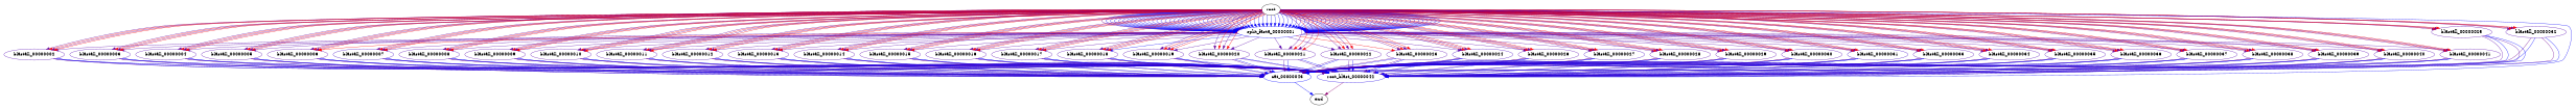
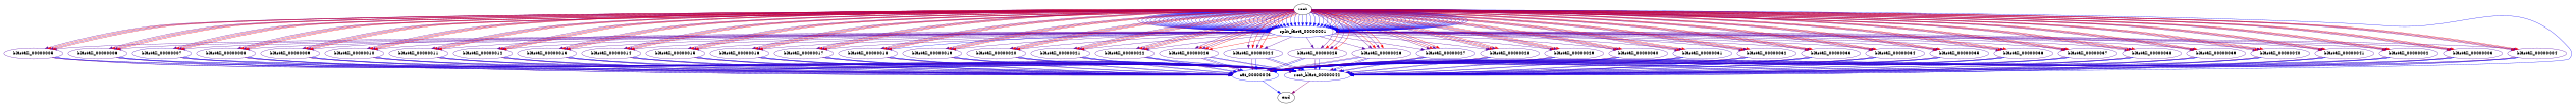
  digraph {
    node [color="#5500AA"]
    edge [color="#0700F8"]
    split_fasta_00000001 [color="#0300FC"]
    blastall_00000002 [color="#4E00B1"]
    blastall_00000003 [color="#4E00B1"]
    blastall_00000004 [color="#5100AE"]
    blastall_00000005 [color="#5300AC"]
    blastall_00000006
    blastall_00000007 [color="#3B00C4"]
    blastall_00000008 [color="#5000AF"]
    blastall_00000009 [color="#5400AB"]
    blastall_00000010
    blastall_00000011 [color="#4F00B0"]
    blastall_00000012 [color="#4E00B1"]
    blastall_00000013 [color="#5000AF"]
    blastall_00000014
    blastall_00000015
    blastall_00000016 [color="#5100AE"]
    blastall_00000017 [color="#5200AD"]
    blastall_00000018 [color="#5100AE"]
    blastall_00000019 [color="#5100AE"]
    blastall_00000020 [color="#5300AC"]
    blastall_00000021 [color="#5200AD"]
    blastall_00000022 [color="#5600A9"]
    blastall_00000023 [color="#5200AD"]
    blastall_00000024 [color="#4100BE"]
    blastall_00000025 [color="#5600A9"]
    blastall_00000026 [color="#5300AC"]
    blastall_00000027 [color="#3F00C0"]
    blastall_00000028
    blastall_00000029 [color="#5600A9"]
    blastall_00000030 [color="#4F00B0"]
    blastall_00000031 [color="#3B00C4"]
    blastall_00000032 [color="#5100AE"]
    blastall_00000033 [color="#5000AF"]
    blastall_00000034 [color="#4C00B3"]
    blastall_00000035 [color="#4D00B2"]
    blastall_00000036 [color="#5300AC"]
    blastall_00000037 [color="#5000AF"]
    blastall_00000038 [color="#5400AB"]
    blastall_00000039 [color="#5300AC"]
    blastall_00000040 [color="#4F00B0"]
    blastall_00000041
    n42 [color="#1D00E2" label=root_blast_00000042]
    cat_00000043 [color="#0000FF"]
    n44 [label=end color=""]
    n45 [label=root color=""]
    split_fasta_00000001 -> blastall_00000002 [color="#5600A9"]
    split_fasta_00000001 -> blastall_00000003 [color="#5600A9"]
    split_fasta_00000001 -> blastall_00000004 [color="#5600A9"]
    split_fasta_00000001 -> blastall_00000005 [color="#5600A9"]
-   split_fasta_00000001 -> blastall_00000006 [color="#FE0001"]
+   split_fasta_00000001 -> blastall_00000006 [color="#5600A9"]
    split_fasta_00000001 -> blastall_00000007 [color="#5600A9"]
    split_fasta_00000001 -> blastall_00000008 [color="#5600A9"]
    split_fasta_00000001 -> blastall_00000009 [color="#5600A9"]
    split_fasta_00000001 -> blastall_00000010 [color="#5600A9"]
    split_fasta_00000001 -> blastall_00000011 [color="#5600A9"]
    split_fasta_00000001 -> blastall_00000012 [color="#5600A9"]
    split_fasta_00000001 -> blastall_00000013 [color="#5600A9"]
    split_fasta_00000001 -> blastall_00000014 [color="#5600A9"]
    split_fasta_00000001 -> blastall_00000015 [color="#5600A9"]
    split_fasta_00000001 -> blastall_00000016 [color="#5600A9"]
    split_fasta_00000001 -> blastall_00000017 [color="#5600A9"]
    split_fasta_00000001 -> blastall_00000018
    split_fasta_00000001 -> blastall_00000019 [color="#5600A9"]
    split_fasta_00000001 -> blastall_00000020 [color="#5600A9"]
    split_fasta_00000001 -> blastall_00000021 [color="#5600A9"]
    split_fasta_00000001 -> blastall_00000022 [color="#5600A9"]
    split_fasta_00000001 -> blastall_00000023 [color="#F70008"]
    split_fasta_00000001 -> blastall_00000024 [color="#5600A9"]
+   split_fasta_00000001 -> blastall_00000025 [color="#5600A9"]
    split_fasta_00000001 -> blastall_00000026 [color="#5600A9"]
    split_fasta_00000001 -> blastall_00000027 [color="#5600A9"]
    split_fasta_00000001 -> blastall_00000028 [color="#5600A9"]
    split_fasta_00000001 -> blastall_00000029 [color="#5600A9"]
    split_fasta_00000001 -> blastall_00000030 [color="#5600A9"]
    split_fasta_00000001 -> blastall_00000031 [color="#5600A9"]
+   split_fasta_00000001 -> blastall_00000032 [color="#5600A9"]
    split_fasta_00000001 -> blastall_00000033 [color="#5600A9"]
    split_fasta_00000001 -> blastall_00000034 [color="#5600A9"]
    split_fasta_00000001 -> blastall_00000035 [color="#5600A9"]
    split_fasta_00000001 -> blastall_00000036 [color="#5600A9"]
    split_fasta_00000001 -> blastall_00000037 [color="#5600A9"]
    split_fasta_00000001 -> blastall_00000038 [color="#5600A9"]
    split_fasta_00000001 -> blastall_00000039 [color="#5600A9"]
    split_fasta_00000001 -> blastall_00000040 [color="#5600A9"]
    split_fasta_00000001 -> blastall_00000041 [color="#5600A9"]
    blastall_00000002 -> n42 [color="#5600A9"]
    blastall_00000002 -> n42 [color="#0000FF"]
    blastall_00000002 -> cat_00000043 [color="#5600A9"]
    blastall_00000002 -> cat_00000043 [color="#0000FF"]
    blastall_00000003 -> n42 [color="#64009B"]
    blastall_00000003 -> n42 [color="#0000FF"]
    blastall_00000003 -> cat_00000043 [color="#64009B"]
    blastall_00000003 -> cat_00000043 [color="#0000FF"]
    blastall_00000004 -> n42 [color="#660099"]
    blastall_00000004 -> n42 [color="#0000FF"]
    blastall_00000004 -> cat_00000043 [color="#660099"]
    blastall_00000004 -> cat_00000043 [color="#0000FF"]
    blastall_00000005 -> n42 [color="#6D0092"]
    blastall_00000005 -> n42 [color="#0000FF"]
    blastall_00000005 -> cat_00000043 [color="#6D0092"]
    blastall_00000005 -> cat_00000043 [color="#0000FF"]
    blastall_00000006 -> n42 [color="#5500AA"]
    blastall_00000006 -> n42 [color="#0000FF"]
    blastall_00000006 -> cat_00000043 [color="#5500AA"]
    blastall_00000006 -> cat_00000043 [color="#0000FF"]
    blastall_00000007 -> n42 [color="#5500AA"]
    blastall_00000007 -> n42 [color="#0000FF"]
    blastall_00000007 -> cat_00000043 [color="#5500AA"]
    blastall_00000007 -> cat_00000043 [color="#0000FF"]
    blastall_00000008 -> n42 [color="#690096"]
    blastall_00000008 -> n42 [color="#0000FF"]
    blastall_00000008 -> cat_00000043 [color="#690096"]
    blastall_00000008 -> cat_00000043 [color="#0000FF"]
    blastall_00000009 -> n42 [color="#690096"]
    blastall_00000009 -> n42 [color="#0000FF"]
    blastall_00000009 -> cat_00000043 [color="#690096"]
    blastall_00000009 -> cat_00000043 [color="#0000FF"]
    blastall_00000010 -> n42 [color="#6C0093"]
    blastall_00000010 -> n42 [color="#0000FF"]
    blastall_00000010 -> cat_00000043 [color="#6C0093"]
    blastall_00000010 -> cat_00000043 [color="#0000FF"]
    blastall_00000011 -> n42 [color="#6A0095"]
    blastall_00000011 -> n42 [color="#0000FF"]
    blastall_00000011 -> cat_00000043 [color="#6A0095"]
    blastall_00000011 -> cat_00000043 [color="#0000FF"]
    blastall_00000012 -> n42 [color="#6E0091"]
    blastall_00000012 -> n42 [color="#0000FF"]
    blastall_00000012 -> cat_00000043 [color="#6E0091"]
    blastall_00000012 -> cat_00000043 [color="#0000FF"]
    blastall_00000013 -> n42 [color="#5B00A4"]
    blastall_00000013 -> n42 [color="#0000FF"]
    blastall_00000013 -> cat_00000043 [color="#5B00A4"]
    blastall_00000013 -> cat_00000043 [color="#0000FF"]
    blastall_00000014 -> n42 [color="#62009D"]
    blastall_00000014 -> n42 [color="#0000FF"]
    blastall_00000014 -> cat_00000043 [color="#62009D"]
    blastall_00000014 -> cat_00000043 [color="#0000FF"]
    blastall_00000015 -> n42 [color="#670098"]
    blastall_00000015 -> n42 [color="#0000FF"]
    blastall_00000015 -> cat_00000043 [color="#670098"]
    blastall_00000015 -> cat_00000043 [color="#0000FF"]
    blastall_00000016 -> n42 [color="#5500AA"]
    blastall_00000016 -> n42 [color="#0000FF"]
    blastall_00000016 -> cat_00000043 [color="#5500AA"]
    blastall_00000016 -> cat_00000043 [color="#0000FF"]
    blastall_00000017 -> n42 [color="#5500AA"]
    blastall_00000017 -> n42 [color="#0000FF"]
    blastall_00000017 -> cat_00000043 [color="#5500AA"]
    blastall_00000017 -> cat_00000043 [color="#0000FF"]
    blastall_00000018 -> n42 [color="#690096"]
    blastall_00000018 -> n42 [color="#0000FF"]
    blastall_00000018 -> cat_00000043 [color="#690096"]
    blastall_00000018 -> cat_00000043 [color="#0000FF"]
    blastall_00000019 -> n42 [color="#6B0094"]
    blastall_00000019 -> n42 [color="#0000FF"]
    blastall_00000019 -> cat_00000043 [color="#6B0094"]
    blastall_00000019 -> cat_00000043 [color="#0000FF"]
    blastall_00000020 -> n42 [color="#60009F"]
    blastall_00000020 -> n42 [color="#0000FF"]
    blastall_00000020 -> cat_00000043 [color="#60009F"]
    blastall_00000020 -> cat_00000043 [color="#0000FF"]
    blastall_00000021 -> n42 [color="#5500AA"]
    blastall_00000021 -> n42 [color="#0000FF"]
    blastall_00000021 -> cat_00000043 [color="#5500AA"]
    blastall_00000021 -> cat_00000043 [color="#0000FF"]
    blastall_00000022 -> n42 [color="#5500AA"]
    blastall_00000022 -> n42 [color="#0000FF"]
    blastall_00000022 -> cat_00000043 [color="#5500AA"]
    blastall_00000022 -> cat_00000043 [color="#0000FF"]
    blastall_00000023 -> n42 [color="#6B0094"]
    blastall_00000023 -> n42 [color="#0000FF"]
    blastall_00000023 -> cat_00000043 [color="#6B0094"]
    blastall_00000023 -> cat_00000043 [color="#0000FF"]
    blastall_00000024 -> n42 [color="#61009E"]
    blastall_00000024 -> n42 [color="#0000FF"]
    blastall_00000024 -> cat_00000043 [color="#61009E"]
    blastall_00000024 -> cat_00000043 [color="#0000FF"]
    blastall_00000025 -> n42 [color="#5500AA"]
    blastall_00000025 -> n42 [color="#0000FF"]
    blastall_00000025 -> cat_00000043 [color="#5500AA"]
    blastall_00000025 -> cat_00000043 [color="#0000FF"]
    blastall_00000026 -> n42 [color="#6C0093"]
    blastall_00000026 -> n42 [color="#0000FF"]
    blastall_00000026 -> cat_00000043 [color="#6C0093"]
    blastall_00000026 -> cat_00000043 [color="#0000FF"]
    blastall_00000027 -> n42 [color="#670098"]
    blastall_00000027 -> n42 [color="#0000FF"]
    blastall_00000027 -> cat_00000043 [color="#670098"]
    blastall_00000027 -> cat_00000043 [color="#0000FF"]
    blastall_00000028 -> n42 [color="#6B0094"]
    blastall_00000028 -> n42 [color="#0000FF"]
    blastall_00000028 -> cat_00000043 [color="#6B0094"]
    blastall_00000028 -> cat_00000043 [color="#0000FF"]
    blastall_00000029 -> n42 [color="#5F00A0"]
    blastall_00000029 -> n42 [color="#0000FF"]
    blastall_00000029 -> cat_00000043 [color="#5F00A0"]
    blastall_00000029 -> cat_00000043 [color="#0000FF"]
    blastall_00000030 -> n42 [color="#6C0093"]
    blastall_00000030 -> n42 [color="#0000FF"]
    blastall_00000030 -> cat_00000043 [color="#6C0093"]
    blastall_00000030 -> cat_00000043 [color="#0000FF"]
    blastall_00000031 -> n42 [color="#5500AA"]
    blastall_00000031 -> n42 [color="#0000FF"]
    blastall_00000031 -> cat_00000043 [color="#5500AA"]
    blastall_00000031 -> cat_00000043 [color="#0000FF"]
    blastall_00000032 -> n42 [color="#6E0091"]
    blastall_00000032 -> n42 [color="#0000FF"]
    blastall_00000032 -> cat_00000043 [color="#6E0091"]
    blastall_00000032 -> cat_00000043 [color="#0000FF"]
    blastall_00000033 -> n42 [color="#5500AA"]
    blastall_00000033 -> n42 [color="#0000FF"]
    blastall_00000033 -> cat_00000043 [color="#5500AA"]
    blastall_00000033 -> cat_00000043 [color="#0000FF"]
    blastall_00000034 -> n42 [color="#5500AA"]
    blastall_00000034 -> n42 [color="#0000FF"]
    blastall_00000034 -> cat_00000043 [color="#5500AA"]
    blastall_00000034 -> cat_00000043 [color="#0000FF"]
    blastall_00000035 -> n42 [color="#60009F"]
    blastall_00000035 -> n42 [color="#0000FF"]
    blastall_00000035 -> cat_00000043 [color="#60009F"]
    blastall_00000035 -> cat_00000043 [color="#0000FF"]
    blastall_00000036 -> n42 [color="#5500AA"]
    blastall_00000036 -> n42 [color="#0000FF"]
    blastall_00000036 -> cat_00000043 [color="#5500AA"]
    blastall_00000036 -> cat_00000043 [color="#0000FF"]
    blastall_00000037 -> n42 [color="#5500AA"]
    blastall_00000037 -> n42 [color="#0000FF"]
    blastall_00000037 -> cat_00000043 [color="#5500AA"]
    blastall_00000037 -> cat_00000043 [color="#0000FF"]
    blastall_00000038 -> n42 [color="#6B0094"]
    blastall_00000038 -> n42 [color="#0000FF"]
    blastall_00000038 -> cat_00000043 [color="#6B0094"]
    blastall_00000038 -> cat_00000043 [color="#0000FF"]
    blastall_00000039 -> n42 [color="#660099"]
    blastall_00000039 -> n42 [color="#0000FF"]
    blastall_00000039 -> cat_00000043 [color="#660099"]
    blastall_00000039 -> cat_00000043 [color="#0000FF"]
    blastall_00000040 -> n42 [color="#690096"]
    blastall_00000040 -> n42 [color="#0000FF"]
    blastall_00000040 -> cat_00000043 [color="#690096"]
    blastall_00000040 -> cat_00000043 [color="#0000FF"]
    blastall_00000041 -> n42 [color="#63009C"]
    blastall_00000041 -> n42 [color="#0000FF"]
    blastall_00000041 -> cat_00000043 [color="#63009C"]
    blastall_00000041 -> cat_00000043 [color="#0000FF"]
    n42 -> n44 [color="#90006F"]
    cat_00000043 -> n44 [color="#0000FF"]
    n45 -> split_fasta_00000001 [color="#74008B"]
    n45 -> split_fasta_00000001
    n45 -> split_fasta_00000001
    n45 -> split_fasta_00000001
    n45 -> split_fasta_00000001
    n45 -> split_fasta_00000001
    n45 -> split_fasta_00000001
    n45 -> split_fasta_00000001
    n45 -> split_fasta_00000001
    n45 -> split_fasta_00000001
    n45 -> split_fasta_00000001
    n45 -> split_fasta_00000001
    n45 -> split_fasta_00000001
    n45 -> split_fasta_00000001
    n45 -> split_fasta_00000001
    n45 -> split_fasta_00000001
    n45 -> split_fasta_00000001
    n45 -> split_fasta_00000001
    n45 -> split_fasta_00000001
    n45 -> split_fasta_00000001
    n45 -> split_fasta_00000001
    n45 -> split_fasta_00000001
    n45 -> split_fasta_00000001
    n45 -> split_fasta_00000001
    n45 -> split_fasta_00000001
    n45 -> split_fasta_00000001
    n45 -> split_fasta_00000001
    n45 -> split_fasta_00000001
    n45 -> split_fasta_00000001
    n45 -> split_fasta_00000001
    n45 -> split_fasta_00000001
    n45 -> split_fasta_00000001
    n45 -> split_fasta_00000001
    n45 -> split_fasta_00000001
    n45 -> split_fasta_00000001
    n45 -> split_fasta_00000001
    n45 -> split_fasta_00000001
    n45 -> split_fasta_00000001
    n45 -> split_fasta_00000001
    n45 -> split_fasta_00000001
    n45 -> split_fasta_00000001
    n45 -> split_fasta_00000001
    n45 -> split_fasta_00000001
    n45 -> split_fasta_00000001
    n45 -> split_fasta_00000001
    n45 -> split_fasta_00000001
    n45 -> split_fasta_00000001
    n45 -> split_fasta_00000001
    n45 -> split_fasta_00000001
    n45 -> split_fasta_00000001
    n45 -> split_fasta_00000001
    n45 -> split_fasta_00000001
    n45 -> split_fasta_00000001
    n45 -> split_fasta_00000001
    n45 -> split_fasta_00000001
    n45 -> split_fasta_00000001
    n45 -> split_fasta_00000001
    n45 -> split_fasta_00000001
    n45 -> split_fasta_00000001
    n45 -> split_fasta_00000001
    n45 -> split_fasta_00000001
    n45 -> split_fasta_00000001
    n45 -> split_fasta_00000001
    n45 -> split_fasta_00000001
    n45 -> split_fasta_00000001
    n45 -> split_fasta_00000001
    n45 -> split_fasta_00000001
    n45 -> split_fasta_00000001
    n45 -> split_fasta_00000001
    n45 -> split_fasta_00000001
    n45 -> split_fasta_00000001
    n45 -> split_fasta_00000001
    n45 -> split_fasta_00000001
    n45 -> split_fasta_00000001
    n45 -> split_fasta_00000001
    n45 -> split_fasta_00000001
    n45 -> split_fasta_00000001
    n45 -> split_fasta_00000001
    n45 -> split_fasta_00000001
    n45 -> split_fasta_00000001
    n45 -> split_fasta_00000001
    n45 -> blastall_00000002 [color="#65009A"]
    n45 -> blastall_00000002 [color="#F4000B"]
    n45 -> blastall_00000002 [color="#65009A"]
    n45 -> blastall_00000002 [color="#FF0000"]
    n45 -> blastall_00000003 [color="#65009A"]
    n45 -> blastall_00000003 [color="#FB0004"]
    n45 -> blastall_00000003 [color="#65009A"]
    n45 -> blastall_00000003 [color="#F80007"]
    n45 -> blastall_00000004 [color="#65009A"]
    n45 -> blastall_00000004 [color="#F4000B"]
    n45 -> blastall_00000004 [color="#65009A"]
    n45 -> blastall_00000004 [color="#F80007"]
    n45 -> blastall_00000005 [color="#65009A"]
    n45 -> blastall_00000005 [color="#FC0003"]
    n45 -> blastall_00000005 [color="#65009A"]
    n45 -> blastall_00000005 [color="#E3001C"]
    n45 -> blastall_00000006 [color="#65009A"]
    n45 -> blastall_00000006 [color="#EB0014"]
    n45 -> blastall_00000006 [color="#65009A"]
    n45 -> blastall_00000006 [color="#F80007"]
    n45 -> blastall_00000007 [color="#65009A"]
    n45 -> blastall_00000007 [color="#F90006"]
    n45 -> blastall_00000007 [color="#65009A"]
    n45 -> blastall_00000007 [color="#F60009"]
    n45 -> blastall_00000008 [color="#65009A"]
    n45 -> blastall_00000008 [color="#FD0002"]
    n45 -> blastall_00000008 [color="#65009A"]
    n45 -> blastall_00000008 [color="#FE0001"]
    n45 -> blastall_00000009 [color="#65009A"]
    n45 -> blastall_00000009 [color="#F60009"]
    n45 -> blastall_00000009 [color="#65009A"]
    n45 -> blastall_00000009 [color="#FE0001"]
    n45 -> blastall_00000010 [color="#65009A"]
    n45 -> blastall_00000010 [color="#FE0001"]
    n45 -> blastall_00000010 [color="#65009A"]
    n45 -> blastall_00000010 [color="#FE0001"]
    n45 -> blastall_00000011 [color="#65009A"]
    n45 -> blastall_00000011 [color="#F1000E"]
    n45 -> blastall_00000011 [color="#65009A"]
    n45 -> blastall_00000011 [color="#FB0004"]
    n45 -> blastall_00000012 [color="#65009A"]
    n45 -> blastall_00000012 [color="#FE0001"]
    n45 -> blastall_00000012 [color="#65009A"]
    n45 -> blastall_00000012 [color="#FE0001"]
    n45 -> blastall_00000013 [color="#65009A"]
    n45 -> blastall_00000013 [color="#F3000C"]
    n45 -> blastall_00000013 [color="#65009A"]
    n45 -> blastall_00000013 [color="#F3000C"]
    n45 -> blastall_00000014 [color="#65009A"]
    n45 -> blastall_00000014 [color="#F80007"]
    n45 -> blastall_00000014 [color="#65009A"]
    n45 -> blastall_00000014 [color="#FA0005"]
    n45 -> blastall_00000015 [color="#65009A"]
    n45 -> blastall_00000015 [color="#F90006"]
    n45 -> blastall_00000015 [color="#65009A"]
    n45 -> blastall_00000015 [color="#F80007"]
    n45 -> blastall_00000016 [color="#65009A"]
    n45 -> blastall_00000016 [color="#FD0002"]
    n45 -> blastall_00000016 [color="#65009A"]
    n45 -> blastall_00000016 [color="#F1000E"]
    n45 -> blastall_00000017 [color="#65009A"]
    n45 -> blastall_00000017 [color="#FD0002"]
    n45 -> blastall_00000017 [color="#65009A"]
    n45 -> blastall_00000017 [color="#F2000D"]
    n45 -> blastall_00000018 [color="#65009A"]
    n45 -> blastall_00000018 [color="#F5000A"]
    n45 -> blastall_00000018 [color="#65009A"]
    n45 -> blastall_00000018 [color="#F3000C"]
    n45 -> blastall_00000019 [color="#65009A"]
    n45 -> blastall_00000019 [color="#FC0003"]
    n45 -> blastall_00000019 [color="#65009A"]
    n45 -> blastall_00000019 [color="#F80007"]
    n45 -> blastall_00000020 [color="#65009A"]
    n45 -> blastall_00000020 [color="#FE0001"]
    n45 -> blastall_00000020 [color="#65009A"]
    n45 -> blastall_00000020 [color="#FC0003"]
    n45 -> blastall_00000021 [color="#65009A"]
    n45 -> blastall_00000021 [color="#FD0002"]
    n45 -> blastall_00000021 [color="#65009A"]
    n45 -> blastall_00000021 [color="#F1000E"]
    n45 -> blastall_00000022 [color="#65009A"]
    n45 -> blastall_00000022 [color="#FC0003"]
    n45 -> blastall_00000022 [color="#65009A"]
    n45 -> blastall_00000022 [color="#F0000F"]
    n45 -> blastall_00000023 [color="#65009A"]
    n45 -> blastall_00000023 [color="#FE0001"]
    n45 -> blastall_00000023 [color="#65009A"]
    n45 -> blastall_00000023 [color="#FD0002"]
    n45 -> blastall_00000024 [color="#65009A"]
    n45 -> blastall_00000024 [color="#FC0003"]
    n45 -> blastall_00000024 [color="#65009A"]
    n45 -> blastall_00000024 [color="#FA0005"]
    n45 -> blastall_00000025 [color="#65009A"]
    n45 -> blastall_00000025 [color="#F80007"]
    n45 -> blastall_00000025 [color="#65009A"]
    n45 -> blastall_00000025 [color="#FC0003"]
    n45 -> blastall_00000026 [color="#65009A"]
    n45 -> blastall_00000026 [color="#FC0003"]
    n45 -> blastall_00000026 [color="#65009A"]
    n45 -> blastall_00000026 [color="#FE0001"]
    n45 -> blastall_00000027 [color="#65009A"]
    n45 -> blastall_00000027 [color="#EE0011"]
    n45 -> blastall_00000027 [color="#65009A"]
    n45 -> blastall_00000027 [color="#FC0003"]
    n45 -> blastall_00000028 [color="#65009A"]
    n45 -> blastall_00000028 [color="#FD0002"]
    n45 -> blastall_00000028 [color="#65009A"]
    n45 -> blastall_00000028 [color="#F90006"]
    n45 -> blastall_00000029 [color="#65009A"]
    n45 -> blastall_00000029 [color="#FA0005"]
    n45 -> blastall_00000029 [color="#65009A"]
    n45 -> blastall_00000029 [color="#F3000C"]
    n45 -> blastall_00000030 [color="#65009A"]
    n45 -> blastall_00000030 [color="#FC0003"]
    n45 -> blastall_00000030 [color="#65009A"]
    n45 -> blastall_00000030 [color="#ED0012"]
    n45 -> blastall_00000031 [color="#65009A"]
    n45 -> blastall_00000031 [color="#FA0005"]
    n45 -> blastall_00000031 [color="#65009A"]
    n45 -> blastall_00000031 [color="#FA0005"]
    n45 -> blastall_00000032 [color="#65009A"]
    n45 -> blastall_00000032 [color="#FD0002"]
    n45 -> blastall_00000032 [color="#65009A"]
    n45 -> blastall_00000032 [color="#FA0005"]
    n45 -> blastall_00000033 [color="#65009A"]
    n45 -> blastall_00000033 [color="#FC0003"]
    n45 -> blastall_00000033 [color="#65009A"]
    n45 -> blastall_00000033 [color="#FC0003"]
    n45 -> blastall_00000034 [color="#65009A"]
    n45 -> blastall_00000034 [color="#FD0002"]
    n45 -> blastall_00000034 [color="#65009A"]
    n45 -> blastall_00000034 [color="#FB0004"]
    n45 -> blastall_00000035 [color="#65009A"]
    n45 -> blastall_00000035 [color="#FD0002"]
    n45 -> blastall_00000035 [color="#65009A"]
    n45 -> blastall_00000035 [color="#F80007"]
    n45 -> blastall_00000036 [color="#65009A"]
    n45 -> blastall_00000036 [color="#FE0001"]
    n45 -> blastall_00000036 [color="#65009A"]
    n45 -> blastall_00000036 [color="#FD0002"]
    n45 -> blastall_00000037 [color="#65009A"]
    n45 -> blastall_00000037 [color="#FD0002"]
    n45 -> blastall_00000037 [color="#65009A"]
    n45 -> blastall_00000037 [color="#F70008"]
    n45 -> blastall_00000038 [color="#65009A"]
    n45 -> blastall_00000038 [color="#FD0002"]
    n45 -> blastall_00000038 [color="#65009A"]
    n45 -> blastall_00000038 [color="#EF0010"]
    n45 -> blastall_00000039 [color="#65009A"]
    n45 -> blastall_00000039 [color="#E80017"]
    n45 -> blastall_00000039 [color="#65009A"]
    n45 -> blastall_00000039 [color="#F80007"]
    n45 -> blastall_00000040 [color="#65009A"]
    n45 -> blastall_00000040 [color="#FE0001"]
    n45 -> blastall_00000040 [color="#65009A"]
    n45 -> blastall_00000040 [color="#F2000D"]
    n45 -> blastall_00000041 [color="#65009A"]
    n45 -> blastall_00000041 [color="#F70008"]
    n45 -> blastall_00000041 [color="#65009A"]
    n45 -> blastall_00000041 [color="#F0000F"]
    n45 -> n42
  }
